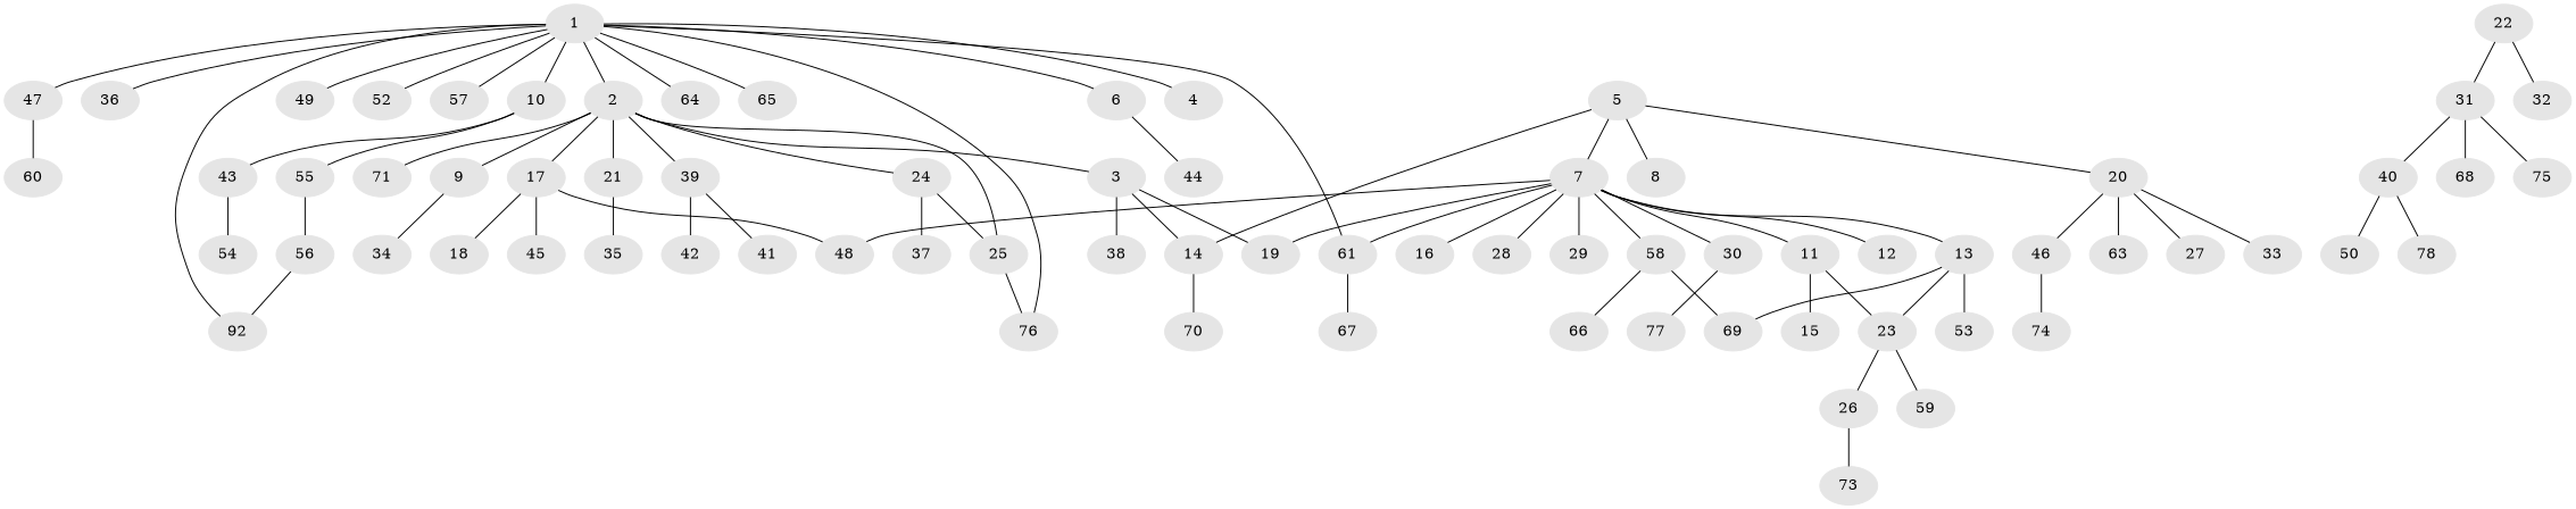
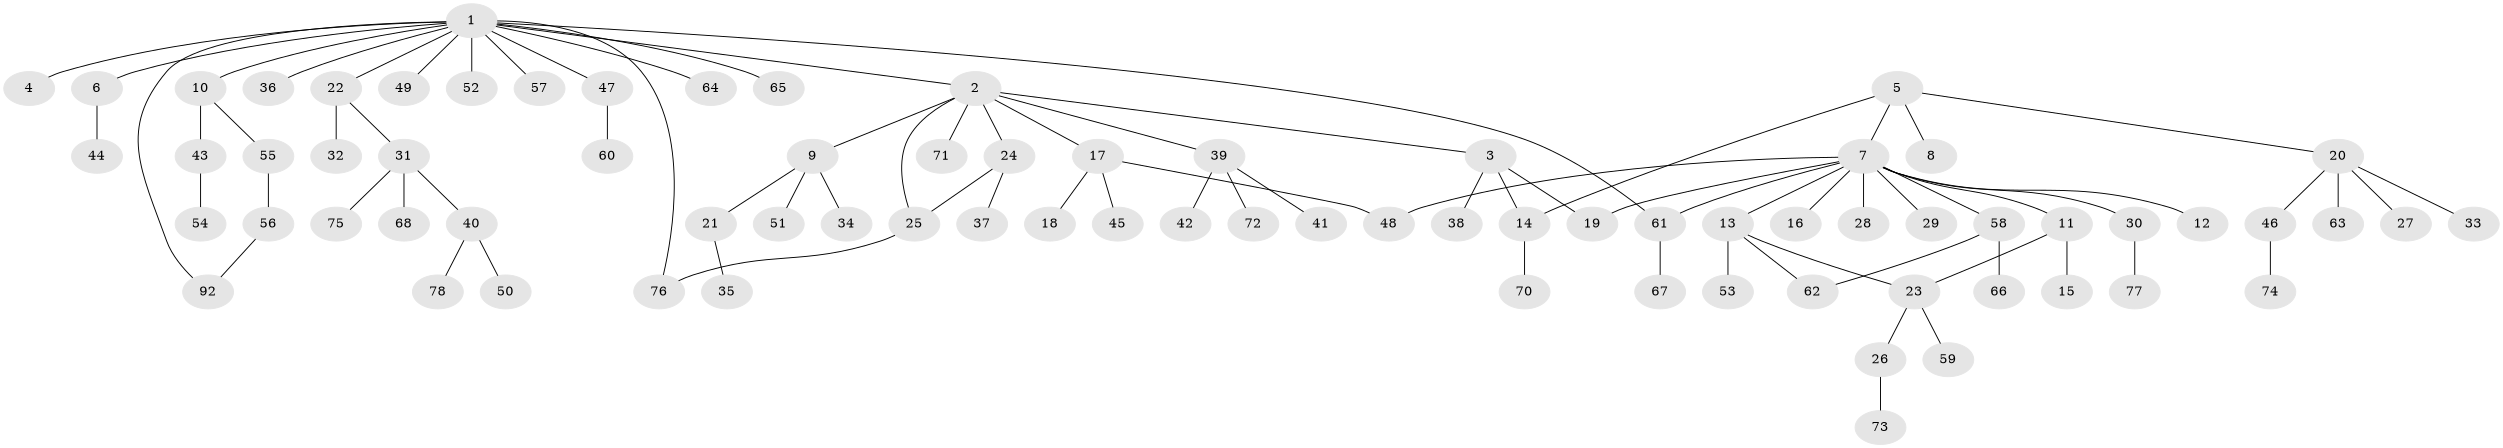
  graph {
    node [color=gray90 style=filled]
    1
    2
    4
    6
    10
    22
    36
    47
    49
    52
    57
    61
    n13 [label=92]
    64
    65
    76
    3
    9
    17
    21
    24
    25
    39
    71
    5
    14
    7
    8
    20
    44
    43
    55
    31
    32
    60
    67
    19
    38
    34
+   51
    48
    18
    45
    35
    37
    41
    42
+   72
    70
    11
    12
    13
    16
    28
    29
    30
    58
    27
    33
    46
    63
    15
    23
    53
-   69
+   69 [label=62]
    77
    66
    54
    56
    26
    59
    74
    40
    68
    75
    73
    50
    78
    1 -- 2
    1 -- 4
    1 -- 6
    1 -- 10
+   1 -- 22
    1 -- 36
    1 -- 47
    1 -- 49
    1 -- 52
    1 -- 57
    1 -- 61
    1 -- n13
    1 -- 64
    1 -- 65
    1 -- 76
    2 -- 3
    2 -- 9
    2 -- 17
-   2 -- 21
+   9 -- 21
    2 -- 24
    2 -- 25
    2 -- 39
    2 -- 71
    6 -- 44
    10 -- 43
    10 -- 55
    22 -- 31
    22 -- 32
    47 -- 60
    61 -- 67
    3 -- 14
    3 -- 19
    3 -- 38
    9 -- 34
+   9 -- 51
    17 -- 48
    17 -- 18
    17 -- 45
    21 -- 35
    24 -- 25
    24 -- 37
    25 -- 76
    39 -- 41
    39 -- 42
+   39 -- 72
    5 -- 14
    5 -- 7
    5 -- 8
    5 -- 20
    14 -- 70
    7 -- 61
    7 -- 19
    7 -- 48
    7 -- 11
    7 -- 12
    7 -- 13
    7 -- 16
    7 -- 28
    7 -- 29
    7 -- 30
    7 -- 58
    20 -- 27
    20 -- 33
    20 -- 46
    20 -- 63
    43 -- 54
    55 -- 56
    31 -- 40
    31 -- 68
    31 -- 75
    11 -- 15
    11 -- 23
    13 -- 23
    13 -- 53
    13 -- 69
    30 -- 77
    58 -- 69
    58 -- 66
    46 -- 74
    23 -- 26
    23 -- 59
    56 -- n13
    26 -- 73
    40 -- 50
    40 -- 78
  }
